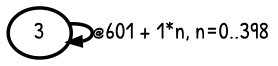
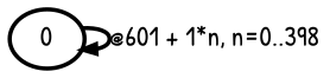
  digraph {
    fontname="Patrick Hand"
-   0 [fontsize=20 penwidth=3 shape=oval style=rounded fontname="Patrick Hand" label=3]
+   0 [fontsize=20 penwidth=3 shape=oval style=rounded fontname="Patrick Hand"]
    0 -> 0 [arrowsize=1 color=black fontsize=20 label="@601 + 1*n, n=0..398" penwidth=3 style=bold fontname="Patrick Hand"]
  }
